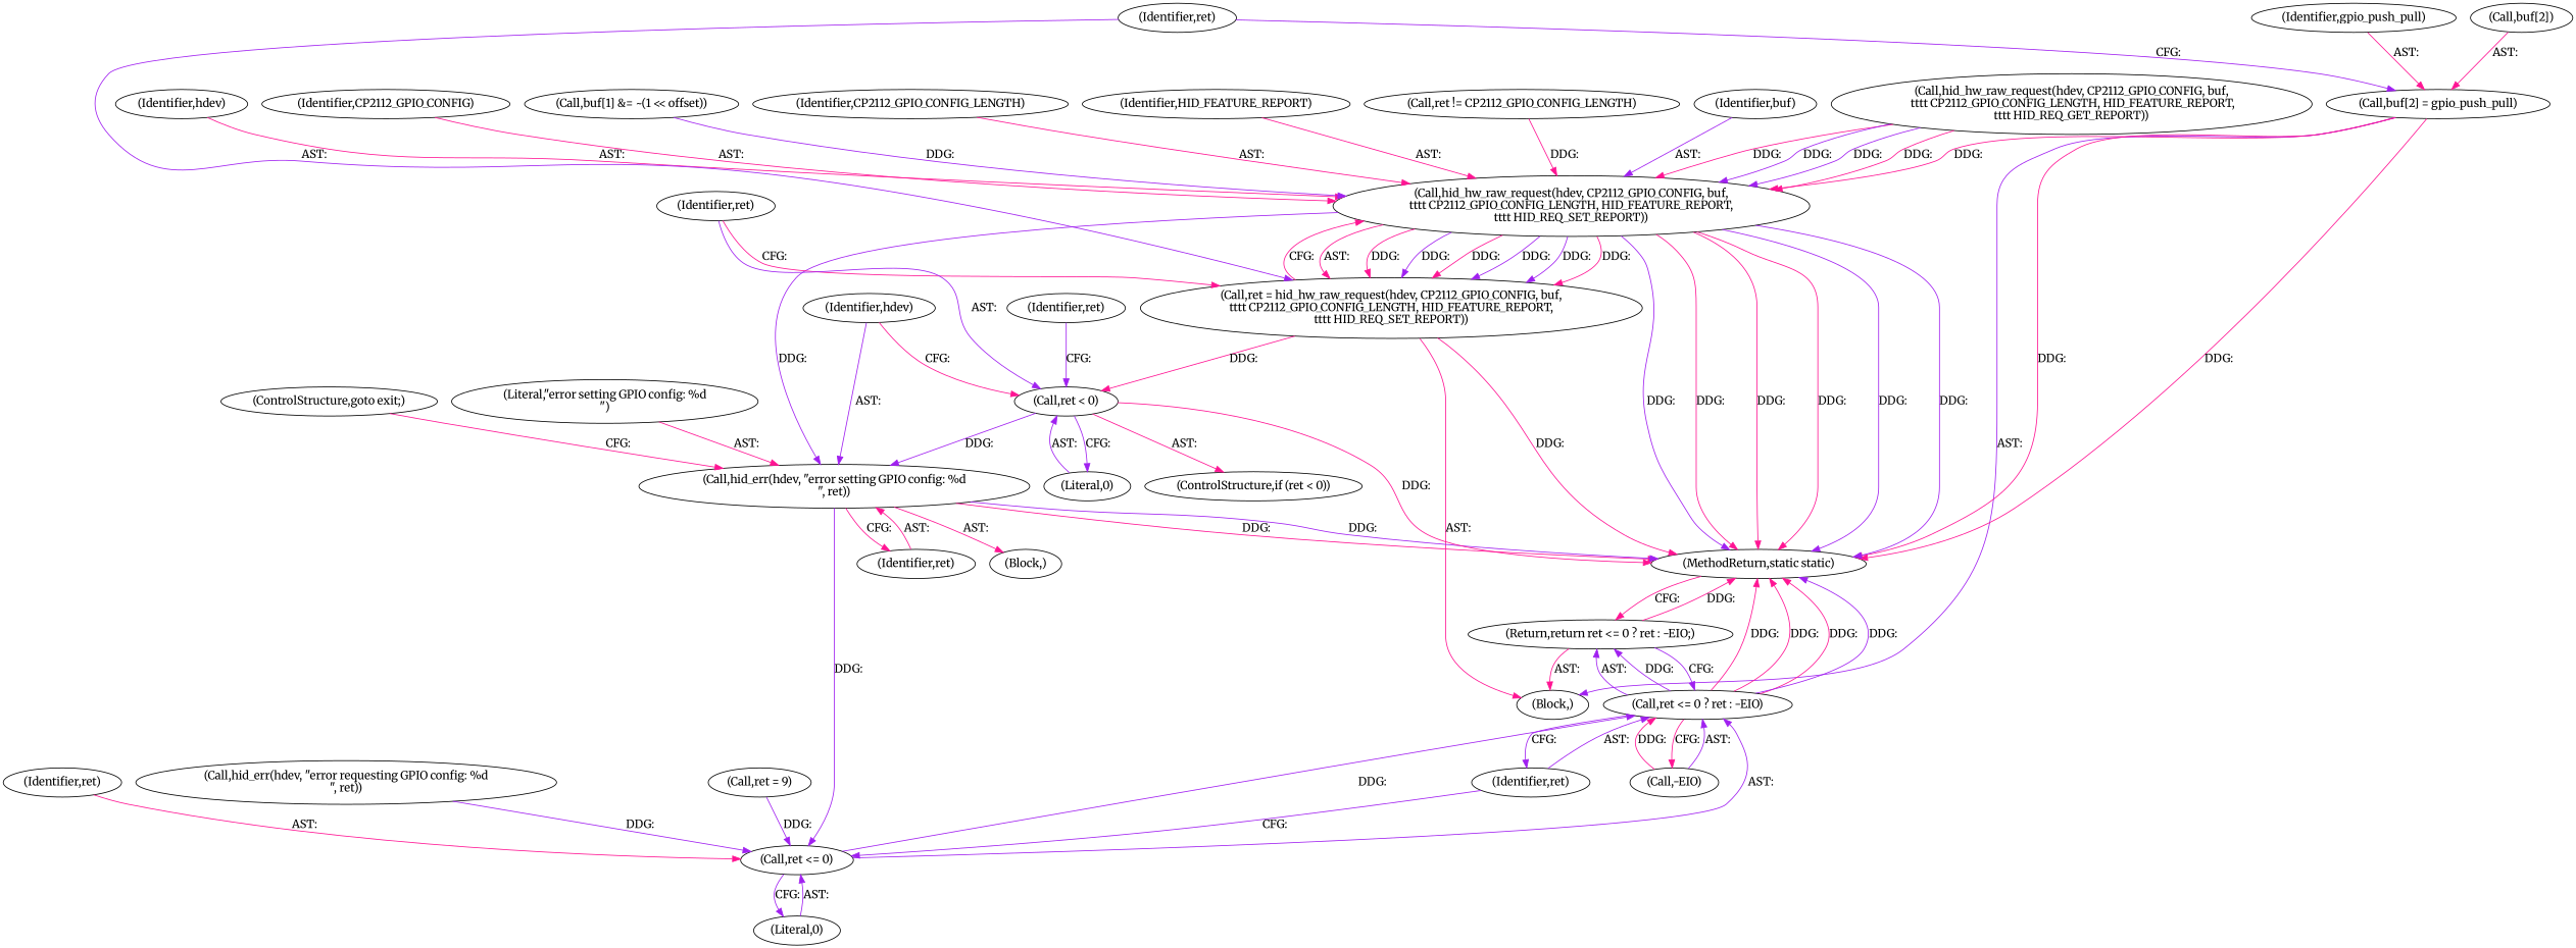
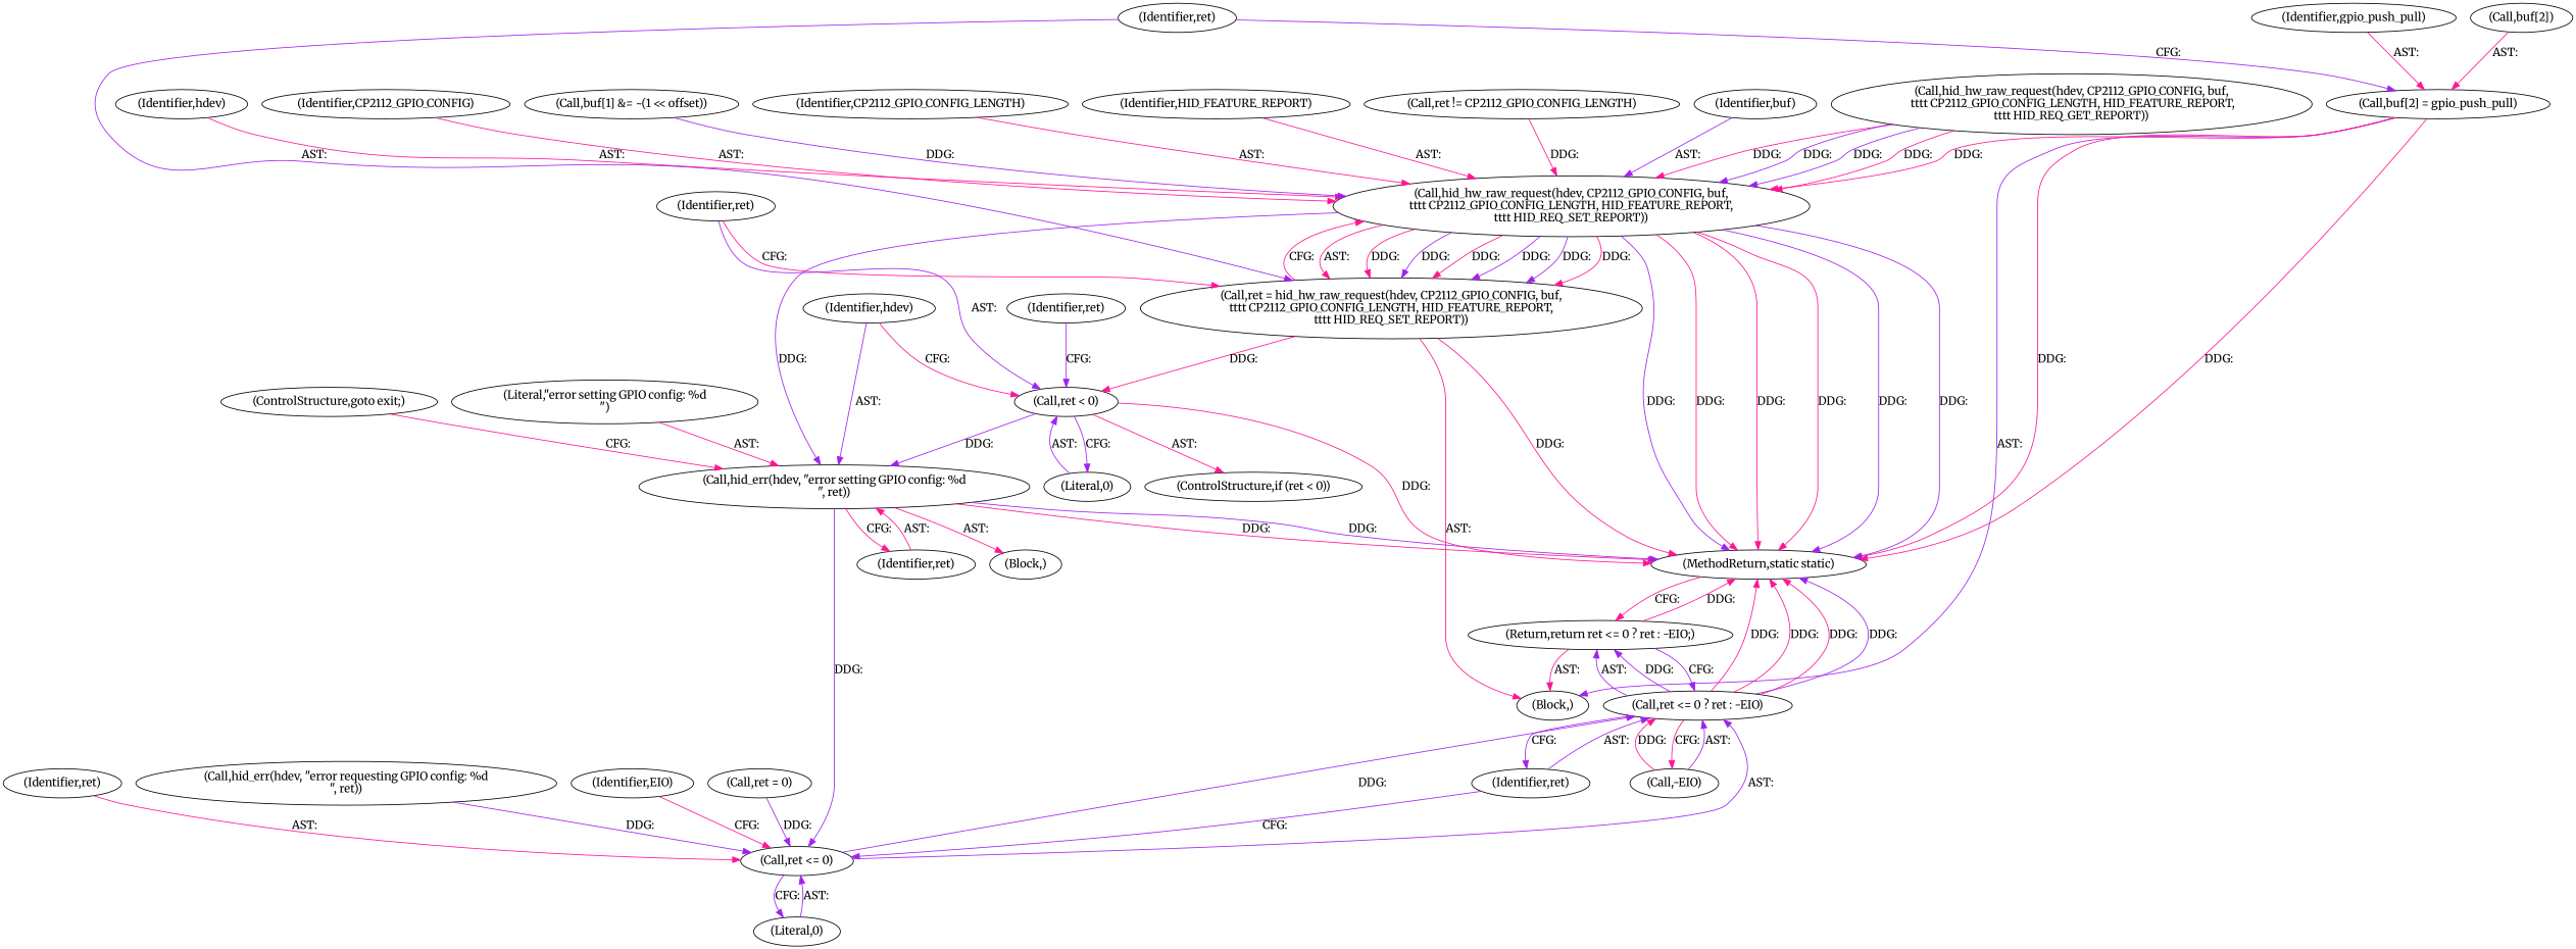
  digraph {
    fontname=Merriweather
    node [fontname=Merriweather]
    edge [color=deeppink fontname=Merriweather]
    n1 [label="(Call,buf[2] = gpio_push_pull)"]
    n2 [label="(Call,hid_hw_raw_request(hdev, CP2112_GPIO_CONFIG, buf,\n\t\t\t\t CP2112_GPIO_CONFIG_LENGTH, HID_FEATURE_REPORT,\n\t\t\t\t HID_REQ_SET_REPORT))"]
    n3 [label="(Block,)"]
    n4 [label="(MethodReturn,static static)"]
    n5 [label="(Call,ret = hid_hw_raw_request(hdev, CP2112_GPIO_CONFIG, buf,\n\t\t\t\t CP2112_GPIO_CONFIG_LENGTH, HID_FEATURE_REPORT,\n\t\t\t\t HID_REQ_SET_REPORT))"]
    n6 [label="(Call,hid_err(hdev, \"error setting GPIO config: %d\n\", ret))"]
    n7 [label="(Identifier,gpio_push_pull)"]
    n8 [label="(Return,return ret <= 0 ? ret : -EIO;)"]
    n9 [label="(Call,ret < 0)"]
    n10 [label="(Call,ret <= 0)"]
    n11 [label="(Identifier,ret)"]
    n12 [label="(Block,)"]
    n13 [label="(Literal,0)"]
    n14 [label="(ControlStructure,if (ret < 0))"]
    n15 [label="(Call,ret <= 0 ? ret : -EIO)"]
    n16 [label="(Literal,0)"]
    n17 [label="(Identifier,ret)"]
    n18 [label="(Call,-EIO)"]
    n19 [label="(ControlStructure,goto exit;)"]
    n20 [label="(Identifier,hdev)"]
    n21 [label="(Identifier,CP2112_GPIO_CONFIG)"]
    n22 [label="(Call,buf[1] &= ~(1 << offset))"]
    n23 [label="(Identifier,ret)"]
    n24 [label="(Identifier,CP2112_GPIO_CONFIG_LENGTH)"]
    n25 [label="(Identifier,HID_FEATURE_REPORT)"]
    n26 [label="(Call,hid_err(hdev, \"error requesting GPIO config: %d\n\", ret))"]
    n27 [label="(Call,ret != CP2112_GPIO_CONFIG_LENGTH)"]
    n28 [label="(Identifier,ret)"]
    n29 [label="(Identifier,ret)"]
    n30 [label="(Identifier,buf)"]
    n31 [label="(Identifier,ret)"]
+   n32 [label="(Identifier,EIO)"]
    n33 [label="(Call,hid_hw_raw_request(hdev, CP2112_GPIO_CONFIG, buf,\n \t\t\t\t CP2112_GPIO_CONFIG_LENGTH, HID_FEATURE_REPORT,\n\t\t\t\t HID_REQ_GET_REPORT))"]
    n34 [label="(Identifier,hdev)"]
    n35 [label="(Literal,\"error setting GPIO config: %d\n\")"]
-   n36 [label="(Call,ret = 9)"]
+   n36 [label="(Call,ret = 0)"]
    n37 [label="(Call,buf[2])"]
    n1 -> n2 [label="DDG: "]
    n1 -> n3 [color=purple label="AST: "]
    n1 -> n4 [label="DDG: "]
    n1 -> n4 [label="DDG: "]
    n2 -> n4 [label="DDG: "]
    n2 -> n4 [label="DDG: "]
    n2 -> n4 [label="DDG: "]
    n2 -> n4 [color=purple label="DDG: "]
    n2 -> n4 [color=purple label="DDG: "]
    n2 -> n4 [color=purple label="DDG: "]
    n2 -> n5 [label="AST: "]
    n2 -> n5 [label="DDG: "]
    n2 -> n5 [color=purple label="DDG: "]
    n2 -> n5 [label="DDG: "]
    n2 -> n5 [color=purple label="DDG: "]
    n2 -> n5 [color=purple label="DDG: "]
    n2 -> n5 [label="DDG: "]
    n2 -> n6 [color=purple label="DDG: "]
    n4 -> n8 [label="CFG: "]
    n5 -> n2 [label="CFG: "]
    n5 -> n3 [label="AST: "]
    n5 -> n4 [label="DDG: "]
    n5 -> n9 [label="DDG: "]
    n6 -> n4 [label="DDG: "]
    n6 -> n4 [color=purple label="DDG: "]
    n6 -> n10 [color=purple label="DDG: "]
    n6 -> n11 [label="CFG: "]
    n6 -> n12 [label="AST: "]
    n7 -> n1 [label="AST: "]
    n8 -> n3 [label="AST: "]
    n8 -> n4 [label="DDG: "]
    n8 -> n15 [color=purple label="CFG: "]
    n9 -> n4 [label="DDG: "]
    n9 -> n6 [color=purple label="DDG: "]
    n9 -> n13 [color=purple label="CFG: "]
    n9 -> n14 [label="AST: "]
    n10 -> n15 [color=purple label="AST: "]
    n10 -> n15 [color=purple label="DDG: "]
    n10 -> n16 [color=purple label="CFG: "]
    n11 -> n6 [label="AST: "]
    n13 -> n9 [color=purple label="AST: "]
    n15 -> n4 [label="DDG: "]
    n15 -> n4 [label="DDG: "]
    n15 -> n4 [label="DDG: "]
    n15 -> n4 [color=purple label="DDG: "]
    n15 -> n8 [color=purple label="AST: "]
    n15 -> n8 [color=purple label="DDG: "]
    n15 -> n17 [color=purple label="CFG: "]
    n15 -> n18 [label="CFG: "]
    n16 -> n10 [color=purple label="AST: "]
    n17 -> n10 [color=purple label="CFG: "]
    n17 -> n15 [color=purple label="AST: "]
    n18 -> n15 [color=purple label="AST: "]
    n18 -> n15 [label="DDG: "]
    n19 -> n6 [label="CFG: "]
    n20 -> n2 [label="AST: "]
    n21 -> n2 [label="AST: "]
    n22 -> n2 [color=purple label="DDG: "]
    n23 -> n10 [label="AST: "]
    n24 -> n2 [label="AST: "]
    n25 -> n2 [label="AST: "]
    n26 -> n10 [color=purple label="DDG: "]
    n27 -> n2 [label="DDG: "]
    n28 -> n1 [color=purple label="CFG: "]
    n28 -> n5 [color=purple label="AST: "]
    n29 -> n9 [color=purple label="CFG: "]
    n30 -> n2 [color=purple label="AST: "]
    n31 -> n5 [label="CFG: "]
    n31 -> n9 [color=purple label="AST: "]
+   n32 -> n10 [label="CFG: "]
    n33 -> n2 [label="DDG: "]
    n33 -> n2 [color=purple label="DDG: "]
    n33 -> n2 [color=purple label="DDG: "]
    n33 -> n2 [label="DDG: "]
    n34 -> n6 [color=purple label="AST: "]
    n34 -> n9 [label="CFG: "]
    n35 -> n6 [label="AST: "]
    n36 -> n10 [color=purple label="DDG: "]
    n37 -> n1 [label="AST: "]
  }
